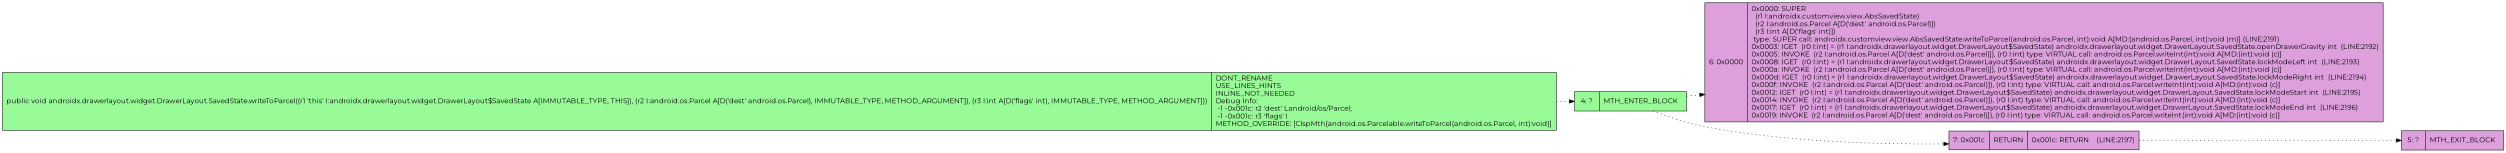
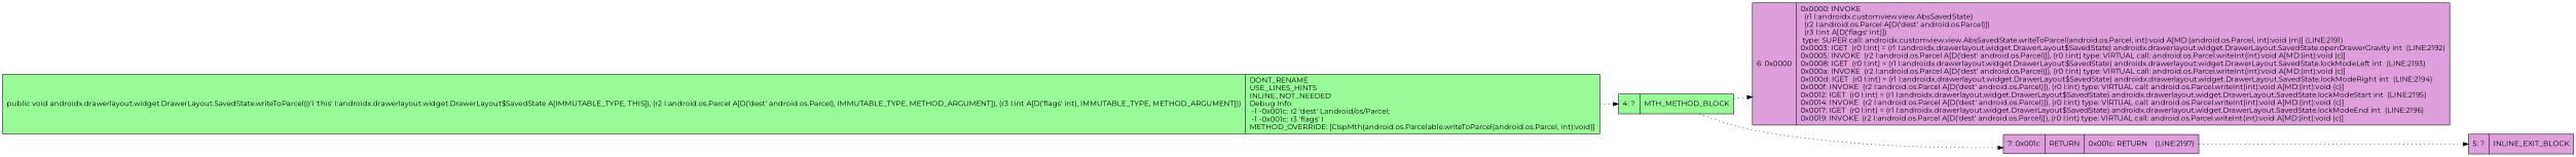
  digraph {
    fontname=Montserrat
    rankdir=LR
    node [fillcolor=plum fontname=Montserrat shape=record style=filled]
    edge [fontname=Montserrat style=dotted]
-   n1 [fillcolor=palegreen label="{4\:\ ?|MTH_ENTER_BLOCK\l}"]
-   n2 [label="{6\:\ 0x0000|0x0000: SUPER  \l  (r1 I:androidx.customview.view.AbsSavedState)\l  (r2 I:android.os.Parcel A[D('dest' android.os.Parcel)])\l  (r3 I:int A[D('flags' int)])\l type: SUPER call: androidx.customview.view.AbsSavedState.writeToParcel(android.os.Parcel, int):void A[MD:(android.os.Parcel, int):void (m)] (LINE:2191)\l0x0003: IGET  (r0 I:int) = (r1 I:androidx.drawerlayout.widget.DrawerLayout$SavedState) androidx.drawerlayout.widget.DrawerLayout.SavedState.openDrawerGravity int  (LINE:2192)\l0x0005: INVOKE  (r2 I:android.os.Parcel A[D('dest' android.os.Parcel)]), (r0 I:int) type: VIRTUAL call: android.os.Parcel.writeInt(int):void A[MD:(int):void (c)]\l0x0008: IGET  (r0 I:int) = (r1 I:androidx.drawerlayout.widget.DrawerLayout$SavedState) androidx.drawerlayout.widget.DrawerLayout.SavedState.lockModeLeft int  (LINE:2193)\l0x000a: INVOKE  (r2 I:android.os.Parcel A[D('dest' android.os.Parcel)]), (r0 I:int) type: VIRTUAL call: android.os.Parcel.writeInt(int):void A[MD:(int):void (c)]\l0x000d: IGET  (r0 I:int) = (r1 I:androidx.drawerlayout.widget.DrawerLayout$SavedState) androidx.drawerlayout.widget.DrawerLayout.SavedState.lockModeRight int  (LINE:2194)\l0x000f: INVOKE  (r2 I:android.os.Parcel A[D('dest' android.os.Parcel)]), (r0 I:int) type: VIRTUAL call: android.os.Parcel.writeInt(int):void A[MD:(int):void (c)]\l0x0012: IGET  (r0 I:int) = (r1 I:androidx.drawerlayout.widget.DrawerLayout$SavedState) androidx.drawerlayout.widget.DrawerLayout.SavedState.lockModeStart int  (LINE:2195)\l0x0014: INVOKE  (r2 I:android.os.Parcel A[D('dest' android.os.Parcel)]), (r0 I:int) type: VIRTUAL call: android.os.Parcel.writeInt(int):void A[MD:(int):void (c)]\l0x0017: IGET  (r0 I:int) = (r1 I:androidx.drawerlayout.widget.DrawerLayout$SavedState) androidx.drawerlayout.widget.DrawerLayout.SavedState.lockModeEnd int  (LINE:2196)\l0x0019: INVOKE  (r2 I:android.os.Parcel A[D('dest' android.os.Parcel)]), (r0 I:int) type: VIRTUAL call: android.os.Parcel.writeInt(int):void A[MD:(int):void (c)]\l}"]
+   n1 [fillcolor=palegreen label="{4\:\ ?|MTH_METHOD_BLOCK\l}"]
+   n2 [label="{6\:\ 0x0000|0x0000: INVOKE  \l  (r1 I:androidx.customview.view.AbsSavedState)\l  (r2 I:android.os.Parcel A[D('dest' android.os.Parcel)])\l  (r3 I:int A[D('flags' int)])\l type: SUPER call: androidx.customview.view.AbsSavedState.writeToParcel(android.os.Parcel, int):void A[MD:(android.os.Parcel, int):void (m)] (LINE:2191)\l0x0003: IGET  (r0 I:int) = (r1 I:androidx.drawerlayout.widget.DrawerLayout$SavedState) androidx.drawerlayout.widget.DrawerLayout.SavedState.openDrawerGravity int  (LINE:2192)\l0x0005: INVOKE  (r2 I:android.os.Parcel A[D('dest' android.os.Parcel)]), (r0 I:int) type: VIRTUAL call: android.os.Parcel.writeInt(int):void A[MD:(int):void (c)]\l0x0008: IGET  (r0 I:int) = (r1 I:androidx.drawerlayout.widget.DrawerLayout$SavedState) androidx.drawerlayout.widget.DrawerLayout.SavedState.lockModeLeft int  (LINE:2193)\l0x000a: INVOKE  (r2 I:android.os.Parcel A[D('dest' android.os.Parcel)]), (r0 I:int) type: VIRTUAL call: android.os.Parcel.writeInt(int):void A[MD:(int):void (c)]\l0x000d: IGET  (r0 I:int) = (r1 I:androidx.drawerlayout.widget.DrawerLayout$SavedState) androidx.drawerlayout.widget.DrawerLayout.SavedState.lockModeRight int  (LINE:2194)\l0x000f: INVOKE  (r2 I:android.os.Parcel A[D('dest' android.os.Parcel)]), (r0 I:int) type: VIRTUAL call: android.os.Parcel.writeInt(int):void A[MD:(int):void (c)]\l0x0012: IGET  (r0 I:int) = (r1 I:androidx.drawerlayout.widget.DrawerLayout$SavedState) androidx.drawerlayout.widget.DrawerLayout.SavedState.lockModeStart int  (LINE:2195)\l0x0014: INVOKE  (r2 I:android.os.Parcel A[D('dest' android.os.Parcel)]), (r0 I:int) type: VIRTUAL call: android.os.Parcel.writeInt(int):void A[MD:(int):void (c)]\l0x0017: IGET  (r0 I:int) = (r1 I:androidx.drawerlayout.widget.DrawerLayout$SavedState) androidx.drawerlayout.widget.DrawerLayout.SavedState.lockModeEnd int  (LINE:2196)\l0x0019: INVOKE  (r2 I:android.os.Parcel A[D('dest' android.os.Parcel)]), (r0 I:int) type: VIRTUAL call: android.os.Parcel.writeInt(int):void A[MD:(int):void (c)]\l}"]
    n3 [label="{7\:\ 0x001c|RETURN\l|0x001c: RETURN    (LINE:2197)\l}"]
-   n4 [label="{5\:\ ?|MTH_EXIT_BLOCK\l}"]
+   n4 [label="{5\:\ ?|INLINE_EXIT_BLOCK\l}"]
    n5 [fillcolor=palegreen label="{public void androidx.drawerlayout.widget.DrawerLayout.SavedState.writeToParcel((r1 'this' I:androidx.drawerlayout.widget.DrawerLayout$SavedState A[IMMUTABLE_TYPE, THIS]), (r2 I:android.os.Parcel A[D('dest' android.os.Parcel), IMMUTABLE_TYPE, METHOD_ARGUMENT]), (r3 I:int A[D('flags' int), IMMUTABLE_TYPE, METHOD_ARGUMENT]))  | DONT_RENAME\lUSE_LINES_HINTS\lINLINE_NOT_NEEDED\lDebug Info:\l  \-1 \-0x001c: r2 'dest' Landroid\/os\/Parcel;\l  \-1 \-0x001c: r3 'flags' I\lMETHOD_OVERRIDE: [ClspMth\{android.os.Parcelable.writeToParcel(android.os.Parcel, int):void\}]\l}"]
    n1 -> n2
    n1 -> n3
    n3 -> n4
    n5 -> n1
  }
